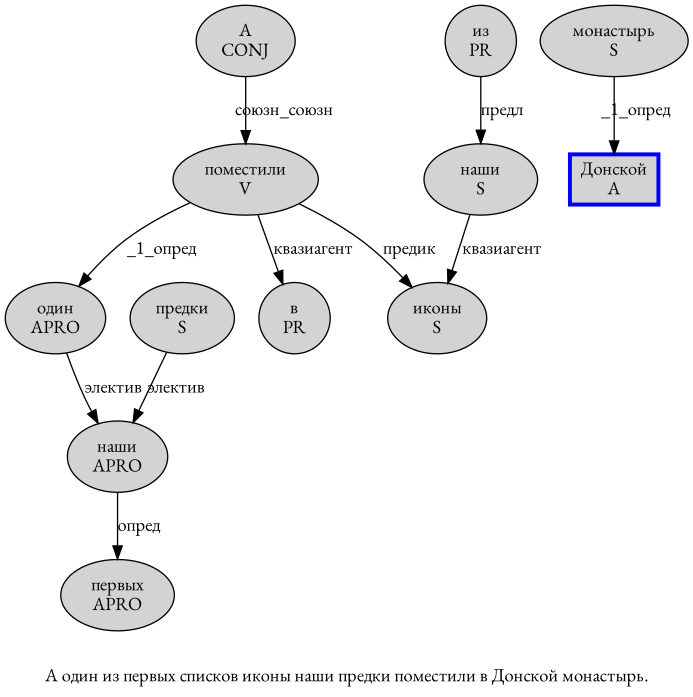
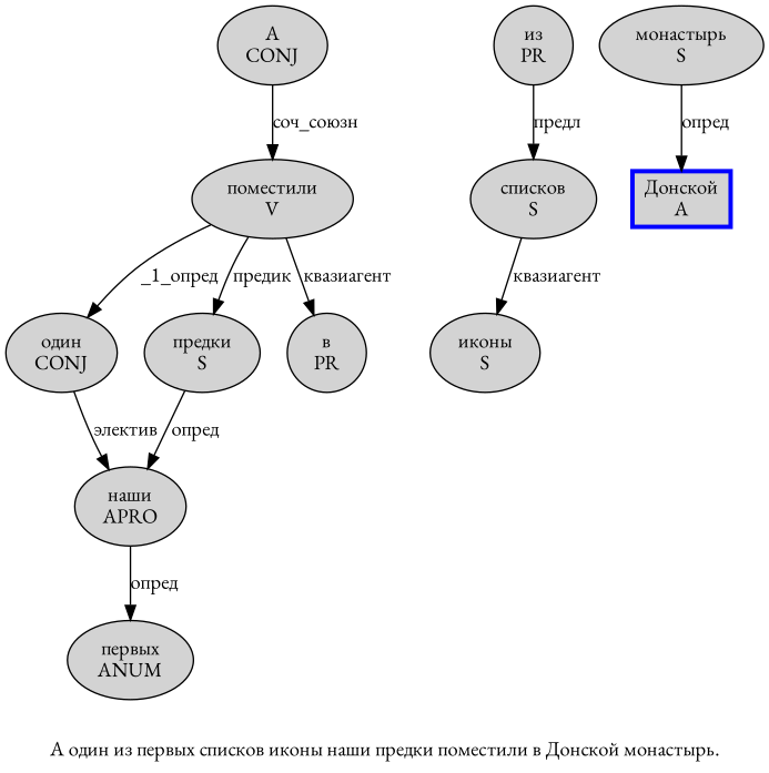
  digraph {
    fontname="EB Garamond"
    label="А один из первых списков иконы наши предки поместили в Донской монастырь."
    node [fillcolor=lightgray fontname="EB Garamond" penwidth=1 shape=ellipse style=filled]
    edge [fontname="EB Garamond"]
    n1 [label="А\nCONJ"]
    n2 [label="поместили\nV"]
-   n3 [label="один\nAPRO"]
+   n3 [label="один\nCONJ"]
    n4 [label="предки\nS"]
    n5 [label="в\nPR"]
    n6 [label="наши\nAPRO"]
    n7 [label="из\nPR"]
-   n8 [label="наши\nS"]
+   n8 [label="списков\nS"]
    n9 [label="иконы\nS"]
-   n10 [label="первых\nAPRO"]
+   n10 [label="первых\nANUM"]
    n11 [label="монастырь\nS"]
    n12 [color=blue label="Донской\nA" penwidth=3 shape=box]
-   n1 -> n2 [label="союзн_союзн"]
+   n1 -> n2 [label="соч_союзн"]
    n2 -> n3 [label="_1_опред"]
-   n2 -> n9 [label="предик"]
+   n2 -> n4 [label="предик"]
    n2 -> n5 [label="квазиагент"]
    n3 -> n6 [label="электив"]
-   n4 -> n6 [label="электив"]
+   n4 -> n6 [label="опред"]
    n6 -> n10 [label="опред"]
    n7 -> n8 [label="предл"]
    n8 -> n9 [label="квазиагент"]
-   n11 -> n12 [label="_1_опред"]
+   n11 -> n12 [label="опред"]
  }
